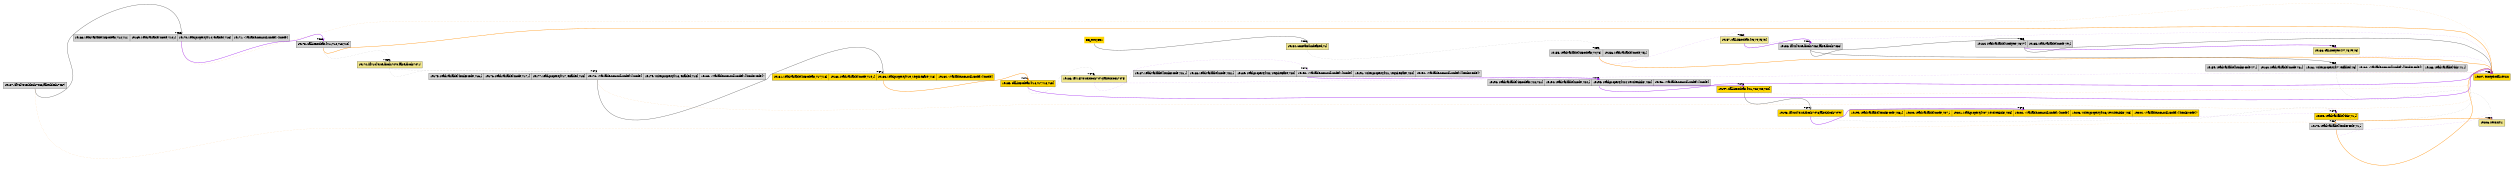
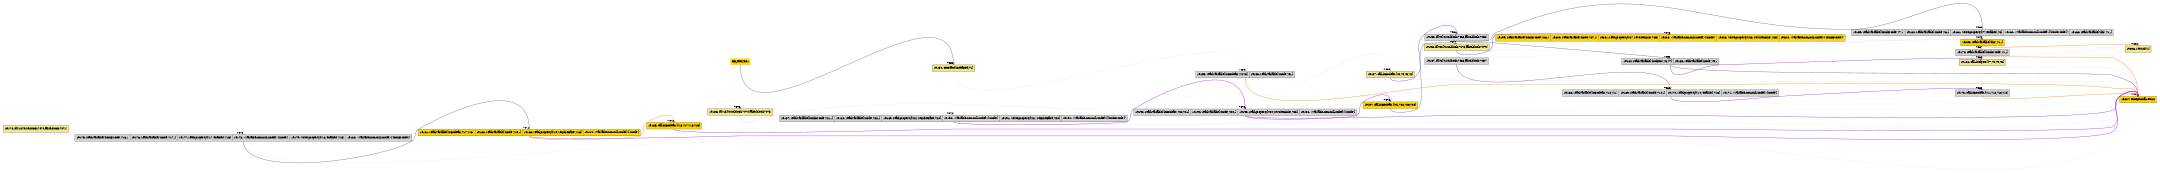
  digraph {
    rankdir=LR
    node [fillcolor=lightgrey shape=record style=filled]
    edge [arrowhead=vee color=purple headport=n style=bold tailport=s]
    n1 [fillcolor=gold label=BB_entry531 shape=none]
    n2 [fillcolor=khaki label="{19154: constant[undefined,v1]}"]
    n3 [label="{19155: read-variable['isBoolean',v4,v3]|19156: read-variable['mode',v5,-]}"]
    n4 [fillcolor=khaki label="{19157: call-isBoolean [v3,v4,v5,v2]}"]
    n5 [fillcolor=gold label="{19207: exceptional-return}"]
    n6 [label="{19158: if[v2](true-block:7462,false-block:7463)}"]
    n7 [label="{19159: read-variable['html5Mode',v7,-]|19160: read-variable['mode',v6,-]|19161: write-property[v7,'enabled',v6]|19162: \<variable-non-null-undef\>['html5Mode']*|19163: read-variable['this',v1,-]}"]
    n8 [label="{19164: read-variable['isObject',v8,v7]|19165: read-variable['mode',v9,-]}"]
    n9 [fillcolor=khaki label="{19206: return[v1]}"]
    n10 [fillcolor=khaki label="{19166: call-isObject [v7,v8,v9,v6]}"]
    n11 [label="{19167: if[v6](true-block:7466,false-block:7467)}"]
    n12 [label="{19168: read-variable['isBoolean',v12,v11]|19169: read-variable['mode',v14,-]|19170: read-property[v14,'enabled',v13]|19171: \<variable-non-null-undef\>['mode']}"]
    n13 [label="{19172: read-variable['html5Mode',v1,-]}"]
    n14 [label="{19173: call-isBoolean [v11,v12,v13,v10]}"]
    n15 [fillcolor=khaki label="{19174: if[v10](true-block:7470,false-block:7471)}"]
    n16 [label="{19175: read-variable['html5Mode',v16,-]|19176: read-variable['mode',v17,-]|19177: read-property[v17,'enabled',v15]|19178: \<variable-non-null-undef\>['mode']|19179: write-property[v16,'enabled',v15]|19180: \<variable-non-null-undef\>['html5Mode']*}"]
    n17 [fillcolor=gold label="{19181: read-variable['isBoolean',v17,v16]|19182: read-variable['mode',v19,-]|19183: read-property[v19,'requireBase',v18]|19184: \<variable-non-null-undef\>['mode']}"]
    n18 [fillcolor=gold label="{19185: call-isBoolean [v16,v17,v18,v15]}"]
    n19 [fillcolor=khaki label="{19186: if[v15](true-block:7474,false-block:7475)}"]
    n20 [label="{19187: read-variable['html5Mode',v21,-]|19188: read-variable['mode',v22,-]|19189: read-property[v22,'requireBase',v20]|19190: \<variable-non-null-undef\>['mode']|19191: write-property[v21,'requireBase',v20]|19192: \<variable-non-null-undef\>['html5Mode']*}"]
    n21 [label="{19193: read-variable['isBoolean',v22,v21]|19194: read-variable['mode',v24,-]|19195: read-property[v24,'rewriteLinks',v23]|19196: \<variable-non-null-undef\>['mode']}"]
    n22 [fillcolor=gold label="{19197: call-isBoolean [v21,v22,v23,v20]}"]
-   n23 [fillcolor=gold label="{19198: if[v20](true-block:7478,false-block:7479)}"]
+   n23 [fillcolor=khaki label="{19198: if[v20](true-block:7478,false-block:7479)}"]
    n24 [fillcolor=gold label="{19199: read-variable['html5Mode',v26,-]|19200: read-variable['mode',v27,-]|19201: read-property[v27,'rewriteLinks',v25]|19202: \<variable-non-null-undef\>['mode']|19203: write-property[v26,'rewriteLinks',v25]|19204: \<variable-non-null-undef\>['html5Mode']*}"]
    n25 [fillcolor=gold label="{19205: read-variable['this',v1,-]}"]
    n1 -> n2 [color=gray40 headlabel="    7458"]
    n2 -> n3 [color=gray40 headlabel="      7459" style=dotted]
    n3 -> n4 [arrowhead=onormal headlabel="      7460" style=dotted]
    n3 -> n5 [color=darkorange headlabel="      7481"]
    n4 -> n5 [arrowhead=onormal style=dotted]
    n4 -> n6 [arrowhead=box headlabel="      7461"]
    n6 -> n7 [arrowhead=onormal color=gray40 headlabel="      7462"]
    n6 -> n8 [color=gray40 headlabel="      7463"]
    n7 -> n5 [arrowhead=onormal color=darkorange style=dotted]
    n7 -> n9 [arrowhead=onormal color=gray40 headlabel="      7480" style=dotted]
    n8 -> n5 [arrowhead=box color=gray40]
    n8 -> n10 [headlabel="      7464"]
    n10 -> n5 [arrowhead=onormal style=dotted]
    n11 -> n12 [color=gray40 headlabel="      7466"]
    n11 -> n13 [color=darkorange headlabel="      7467" style=dotted]
    n12 -> n5 [color=darkorange style=dotted]
    n12 -> n14 [headlabel="      7468"]
    n13 -> n5 [arrowhead=box color=darkorange]
    n13 -> n9 [arrowhead=onormal style=dotted]
    n14 -> n5 [color=darkorange]
-   n14 -> n15 [arrowhead=box color=gray40 headlabel="      7469" style=dotted]
    n15 -> n16 [arrowhead=onormal color=gray40 headlabel="      7470" style=dotted]
    n15 -> n17 [arrowhead=onormal color=gray40 headlabel="      7471" style=dotted]
    n16 -> n5 [color=darkorange style=dotted]
    n16 -> n17 [arrowhead=onormal color=gray40]
+   n17 -> n5
    n17 -> n18 [arrowhead=box color=darkorange headlabel="      7472"]
    n18 -> n5 [arrowhead=box]
    n18 -> n19 [arrowhead=box color=gray40 headlabel="      7473" style=dotted]
    n19 -> n20 [arrowhead=onormal headlabel="      7474" style=dotted]
    n19 -> n21 [headlabel="      7475" style=dotted]
    n20 -> n5 [style=dotted]
    n20 -> n21 [arrowhead=box]
    n21 -> n5 [arrowhead=onormal]
    n21 -> n22 [headlabel="      7476"]
    n22 -> n5 [arrowhead=onormal color=darkorange style=dotted]
    n22 -> n23 [color=gray40 headlabel="      7477"]
    n23 -> n24 [headlabel="      7478"]
    n23 -> n25 [arrowhead=box color=gray40 headlabel="      7479" style=dotted]
    n24 -> n25 [style=dotted]
    n25 -> n5 [arrowhead=onormal color=gray40 style=dotted]
    n25 -> n9 [arrowhead=onormal color=darkorange]
  }
